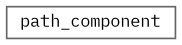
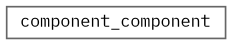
  digraph {
    rankdir=LR
    fontname="IBM Plex Mono"
-   n1 [color=grey40 fillcolor=white fontname="IBM Plex Mono" fontsize=10 height=0.2 label=path_component shape=box style=filled width=0.4]
+   n1 [color=grey40 fillcolor=white fontname="IBM Plex Mono" fontsize=10 height=0.2 label=component_component shape=box style=filled width=0.4]
  }
